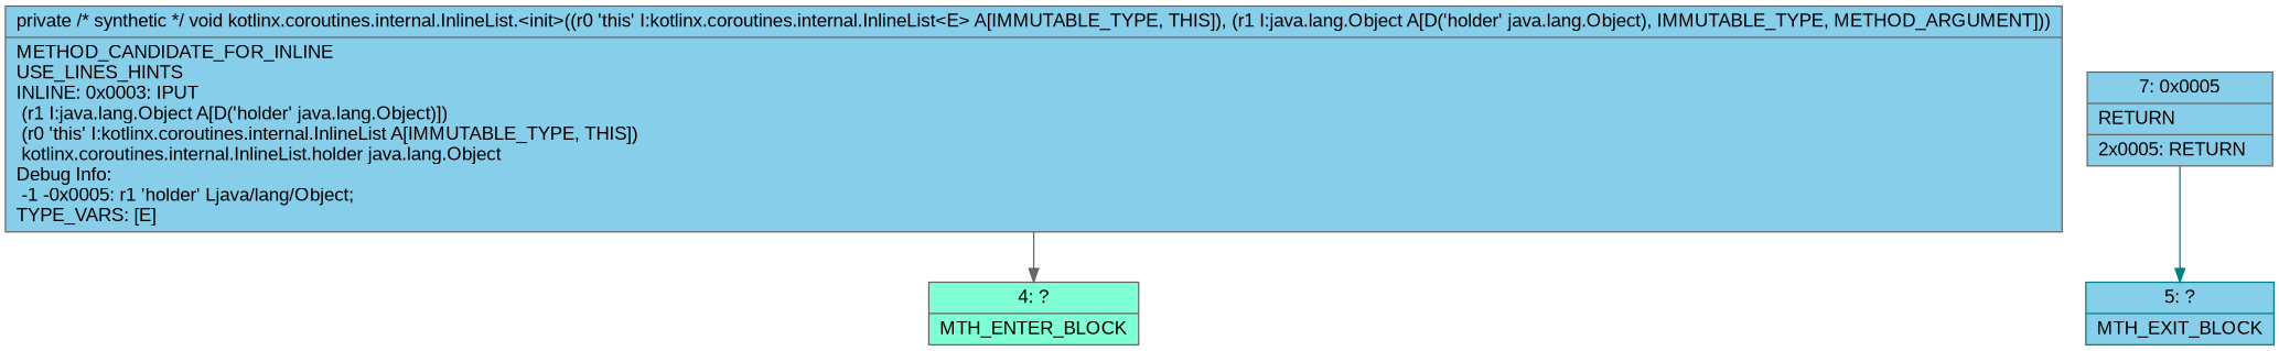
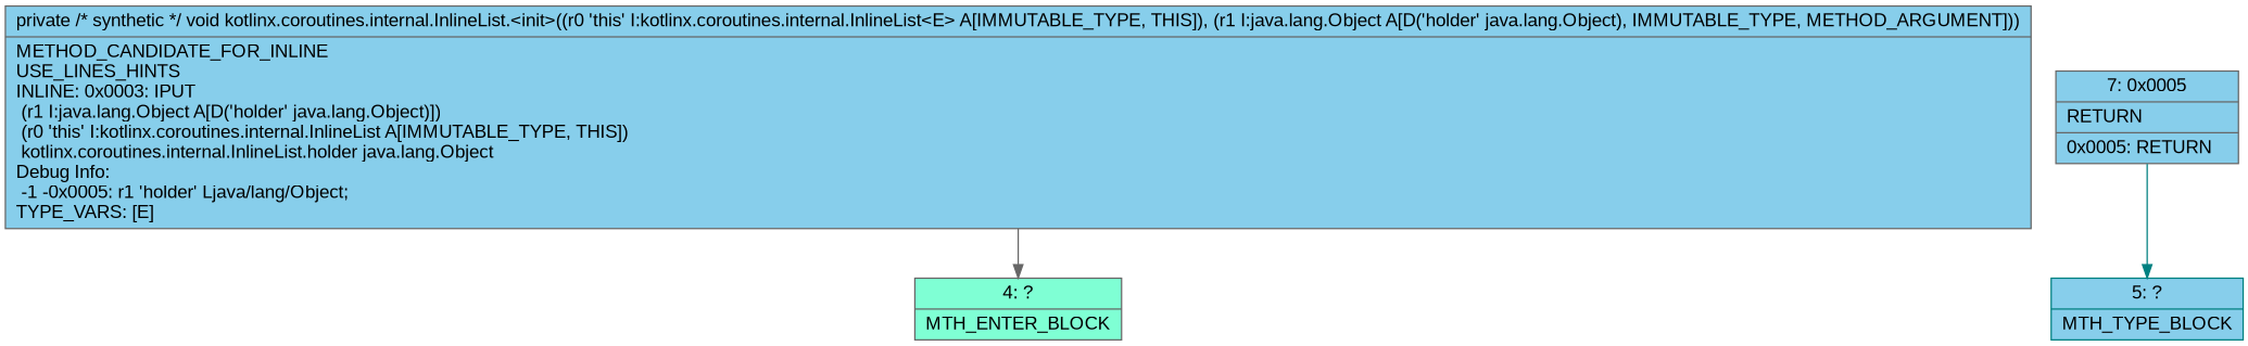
  digraph {
    fontname="Liberation Sans"
    node [color=gray40 fillcolor=skyblue fontname="Liberation Sans" shape=record style=filled]
    edge [fontname="Liberation Sans"]
    n1 [fillcolor=aquamarine label="{4\:\ ?|MTH_ENTER_BLOCK\l}"]
-   n2 [label="{7\:\ 0x0005|RETURN\l|2x0005: RETURN   \l}"]
-   n3 [color=teal label="{5\:\ ?|MTH_EXIT_BLOCK\l}"]
+   n2 [label="{7\:\ 0x0005|RETURN\l|0x0005: RETURN   \l}"]
+   n3 [color=teal label="{5\:\ ?|MTH_TYPE_BLOCK\l}"]
    n4 [label="{private \/* synthetic *\/ void kotlinx.coroutines.internal.InlineList.\<init\>((r0 'this' I:kotlinx.coroutines.internal.InlineList\<E\> A[IMMUTABLE_TYPE, THIS]), (r1 I:java.lang.Object A[D('holder' java.lang.Object), IMMUTABLE_TYPE, METHOD_ARGUMENT]))  | METHOD_CANDIDATE_FOR_INLINE\lUSE_LINES_HINTS\lINLINE: 0x0003: IPUT  \l  (r1 I:java.lang.Object A[D('holder' java.lang.Object)])\l  (r0 'this' I:kotlinx.coroutines.internal.InlineList A[IMMUTABLE_TYPE, THIS])\l kotlinx.coroutines.internal.InlineList.holder java.lang.Object\lDebug Info:\l  \-1 \-0x0005: r1 'holder' Ljava\/lang\/Object;\lTYPE_VARS: [E]\l}"]
    n2 -> n3 [color=teal]
    n4 -> n1 [color=gray40]
  }
